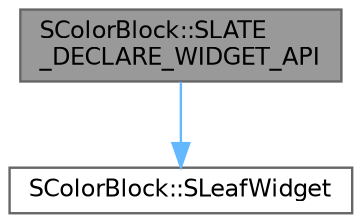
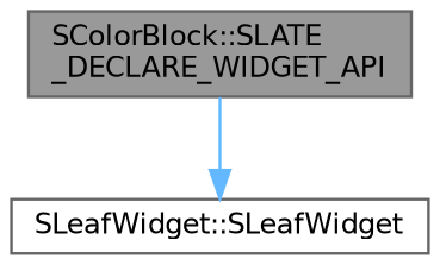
  digraph {
    rankdir=TB
    node [fontname=Helvetica fontsize=10 shape=box style=filled]
    n1 [color=gray40 fillcolor=grey60 fontcolor=black height=0.2 label="SColorBlock::SLATE\l_DECLARE_WIDGET_API" width=0.4]
-   n2 [color=grey40 fillcolor=white height=0.2 label="SColorBlock::SLeafWidget" width=0.4]
+   n2 [color=grey40 fillcolor=white height=0.2 label="SLeafWidget::SLeafWidget" width=0.4]
    n1 -> n2 [color=steelblue1 fontname=Helvetica fontsize=10 labelfontname=Helvetica labelfontsize=10 style=solid]
  }
